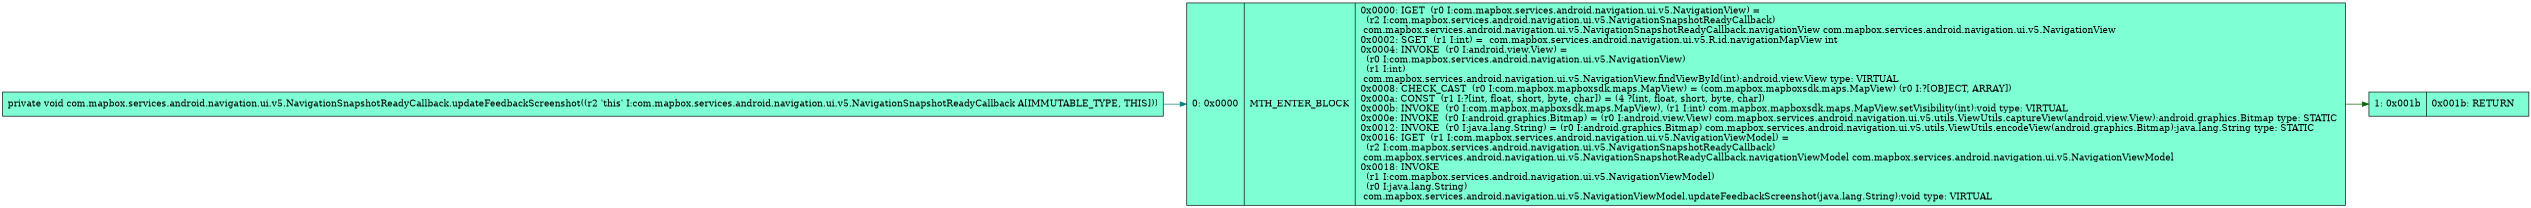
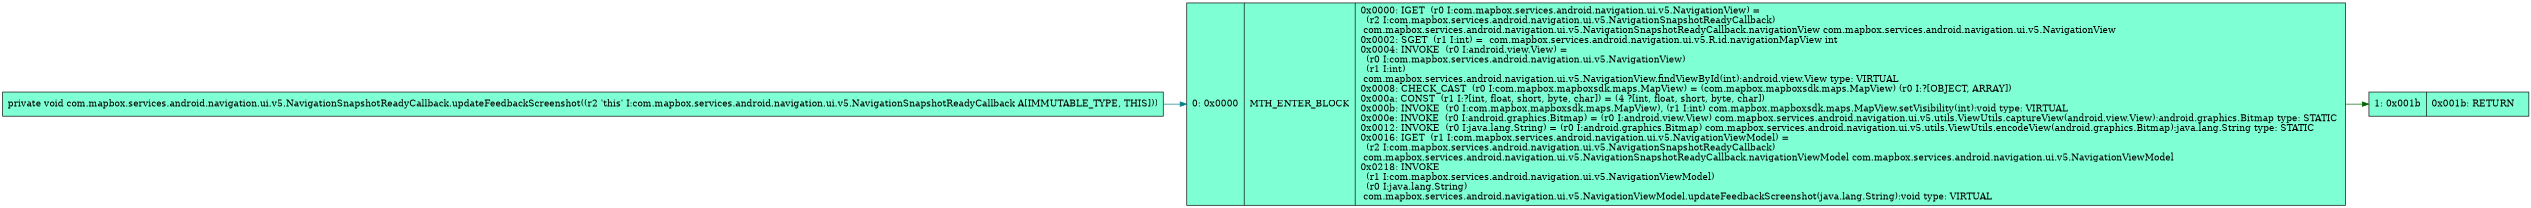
  digraph {
    rankdir=LR
    node [shape=record style=filled fillcolor=aquamarine]
-   n1 [label="{0\:\ 0x0000|MTH_ENTER_BLOCK\l|0x0000: IGET  (r0 I:com.mapbox.services.android.navigation.ui.v5.NavigationView) = \l  (r2 I:com.mapbox.services.android.navigation.ui.v5.NavigationSnapshotReadyCallback)\l com.mapbox.services.android.navigation.ui.v5.NavigationSnapshotReadyCallback.navigationView com.mapbox.services.android.navigation.ui.v5.NavigationView \l0x0002: SGET  (r1 I:int) =  com.mapbox.services.android.navigation.ui.v5.R.id.navigationMapView int \l0x0004: INVOKE  (r0 I:android.view.View) = \l  (r0 I:com.mapbox.services.android.navigation.ui.v5.NavigationView)\l  (r1 I:int)\l com.mapbox.services.android.navigation.ui.v5.NavigationView.findViewById(int):android.view.View type: VIRTUAL \l0x0008: CHECK_CAST  (r0 I:com.mapbox.mapboxsdk.maps.MapView) = (com.mapbox.mapboxsdk.maps.MapView) (r0 I:?[OBJECT, ARRAY]) \l0x000a: CONST  (r1 I:?[int, float, short, byte, char]) = (4 ?[int, float, short, byte, char]) \l0x000b: INVOKE  (r0 I:com.mapbox.mapboxsdk.maps.MapView), (r1 I:int) com.mapbox.mapboxsdk.maps.MapView.setVisibility(int):void type: VIRTUAL \l0x000e: INVOKE  (r0 I:android.graphics.Bitmap) = (r0 I:android.view.View) com.mapbox.services.android.navigation.ui.v5.utils.ViewUtils.captureView(android.view.View):android.graphics.Bitmap type: STATIC \l0x0012: INVOKE  (r0 I:java.lang.String) = (r0 I:android.graphics.Bitmap) com.mapbox.services.android.navigation.ui.v5.utils.ViewUtils.encodeView(android.graphics.Bitmap):java.lang.String type: STATIC \l0x0016: IGET  (r1 I:com.mapbox.services.android.navigation.ui.v5.NavigationViewModel) = \l  (r2 I:com.mapbox.services.android.navigation.ui.v5.NavigationSnapshotReadyCallback)\l com.mapbox.services.android.navigation.ui.v5.NavigationSnapshotReadyCallback.navigationViewModel com.mapbox.services.android.navigation.ui.v5.NavigationViewModel \l0x0018: INVOKE  \l  (r1 I:com.mapbox.services.android.navigation.ui.v5.NavigationViewModel)\l  (r0 I:java.lang.String)\l com.mapbox.services.android.navigation.ui.v5.NavigationViewModel.updateFeedbackScreenshot(java.lang.String):void type: VIRTUAL \l}"]
+   n1 [label="{0\:\ 0x0000|MTH_ENTER_BLOCK\l|0x0000: IGET  (r0 I:com.mapbox.services.android.navigation.ui.v5.NavigationView) = \l  (r2 I:com.mapbox.services.android.navigation.ui.v5.NavigationSnapshotReadyCallback)\l com.mapbox.services.android.navigation.ui.v5.NavigationSnapshotReadyCallback.navigationView com.mapbox.services.android.navigation.ui.v5.NavigationView \l0x0002: SGET  (r1 I:int) =  com.mapbox.services.android.navigation.ui.v5.R.id.navigationMapView int \l0x0004: INVOKE  (r0 I:android.view.View) = \l  (r0 I:com.mapbox.services.android.navigation.ui.v5.NavigationView)\l  (r1 I:int)\l com.mapbox.services.android.navigation.ui.v5.NavigationView.findViewById(int):android.view.View type: VIRTUAL \l0x0008: CHECK_CAST  (r0 I:com.mapbox.mapboxsdk.maps.MapView) = (com.mapbox.mapboxsdk.maps.MapView) (r0 I:?[OBJECT, ARRAY]) \l0x000a: CONST  (r1 I:?[int, float, short, byte, char]) = (4 ?[int, float, short, byte, char]) \l0x000b: INVOKE  (r0 I:com.mapbox.mapboxsdk.maps.MapView), (r1 I:int) com.mapbox.mapboxsdk.maps.MapView.setVisibility(int):void type: VIRTUAL \l0x000e: INVOKE  (r0 I:android.graphics.Bitmap) = (r0 I:android.view.View) com.mapbox.services.android.navigation.ui.v5.utils.ViewUtils.captureView(android.view.View):android.graphics.Bitmap type: STATIC \l0x0012: INVOKE  (r0 I:java.lang.String) = (r0 I:android.graphics.Bitmap) com.mapbox.services.android.navigation.ui.v5.utils.ViewUtils.encodeView(android.graphics.Bitmap):java.lang.String type: STATIC \l0x0016: IGET  (r1 I:com.mapbox.services.android.navigation.ui.v5.NavigationViewModel) = \l  (r2 I:com.mapbox.services.android.navigation.ui.v5.NavigationSnapshotReadyCallback)\l com.mapbox.services.android.navigation.ui.v5.NavigationSnapshotReadyCallback.navigationViewModel com.mapbox.services.android.navigation.ui.v5.NavigationViewModel \l0x0218: INVOKE  \l  (r1 I:com.mapbox.services.android.navigation.ui.v5.NavigationViewModel)\l  (r0 I:java.lang.String)\l com.mapbox.services.android.navigation.ui.v5.NavigationViewModel.updateFeedbackScreenshot(java.lang.String):void type: VIRTUAL \l}"]
    n2 [label="{1\:\ 0x001b|0x001b: RETURN   \l}"]
    n3 [label="{private void com.mapbox.services.android.navigation.ui.v5.NavigationSnapshotReadyCallback.updateFeedbackScreenshot((r2 'this' I:com.mapbox.services.android.navigation.ui.v5.NavigationSnapshotReadyCallback A[IMMUTABLE_TYPE, THIS])) }"]
    n1 -> n2 [color=darkgreen]
    n3 -> n1 [color=teal]
  }
